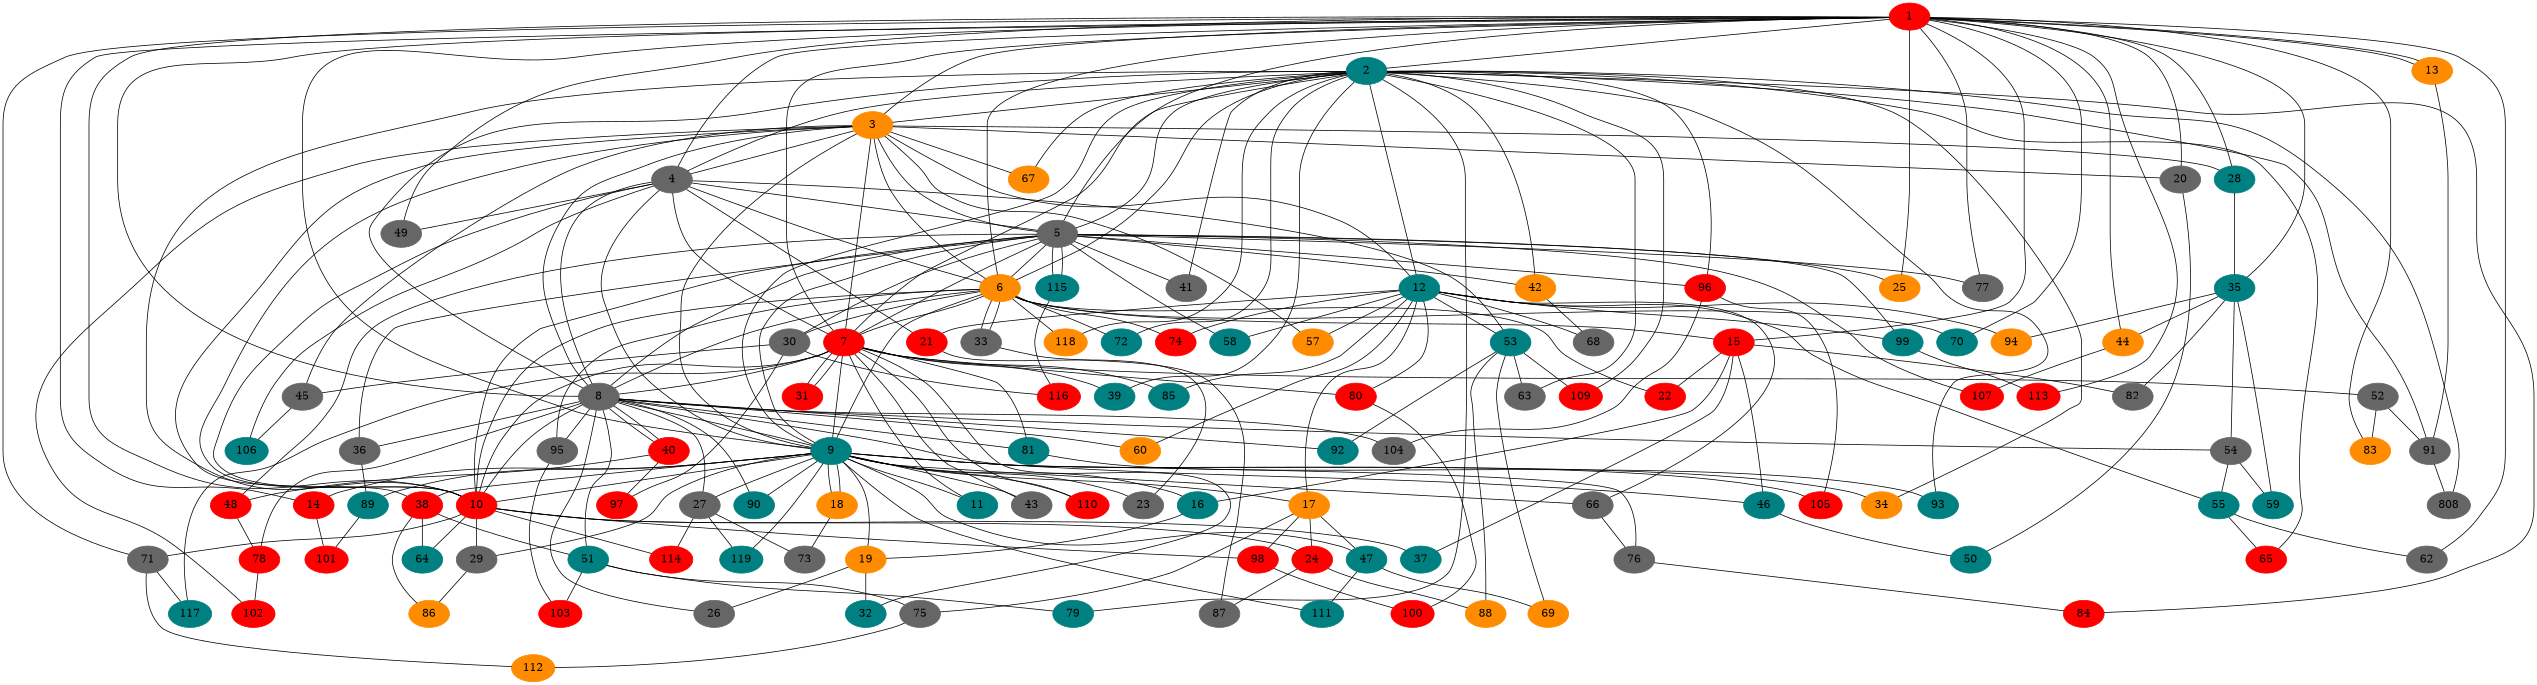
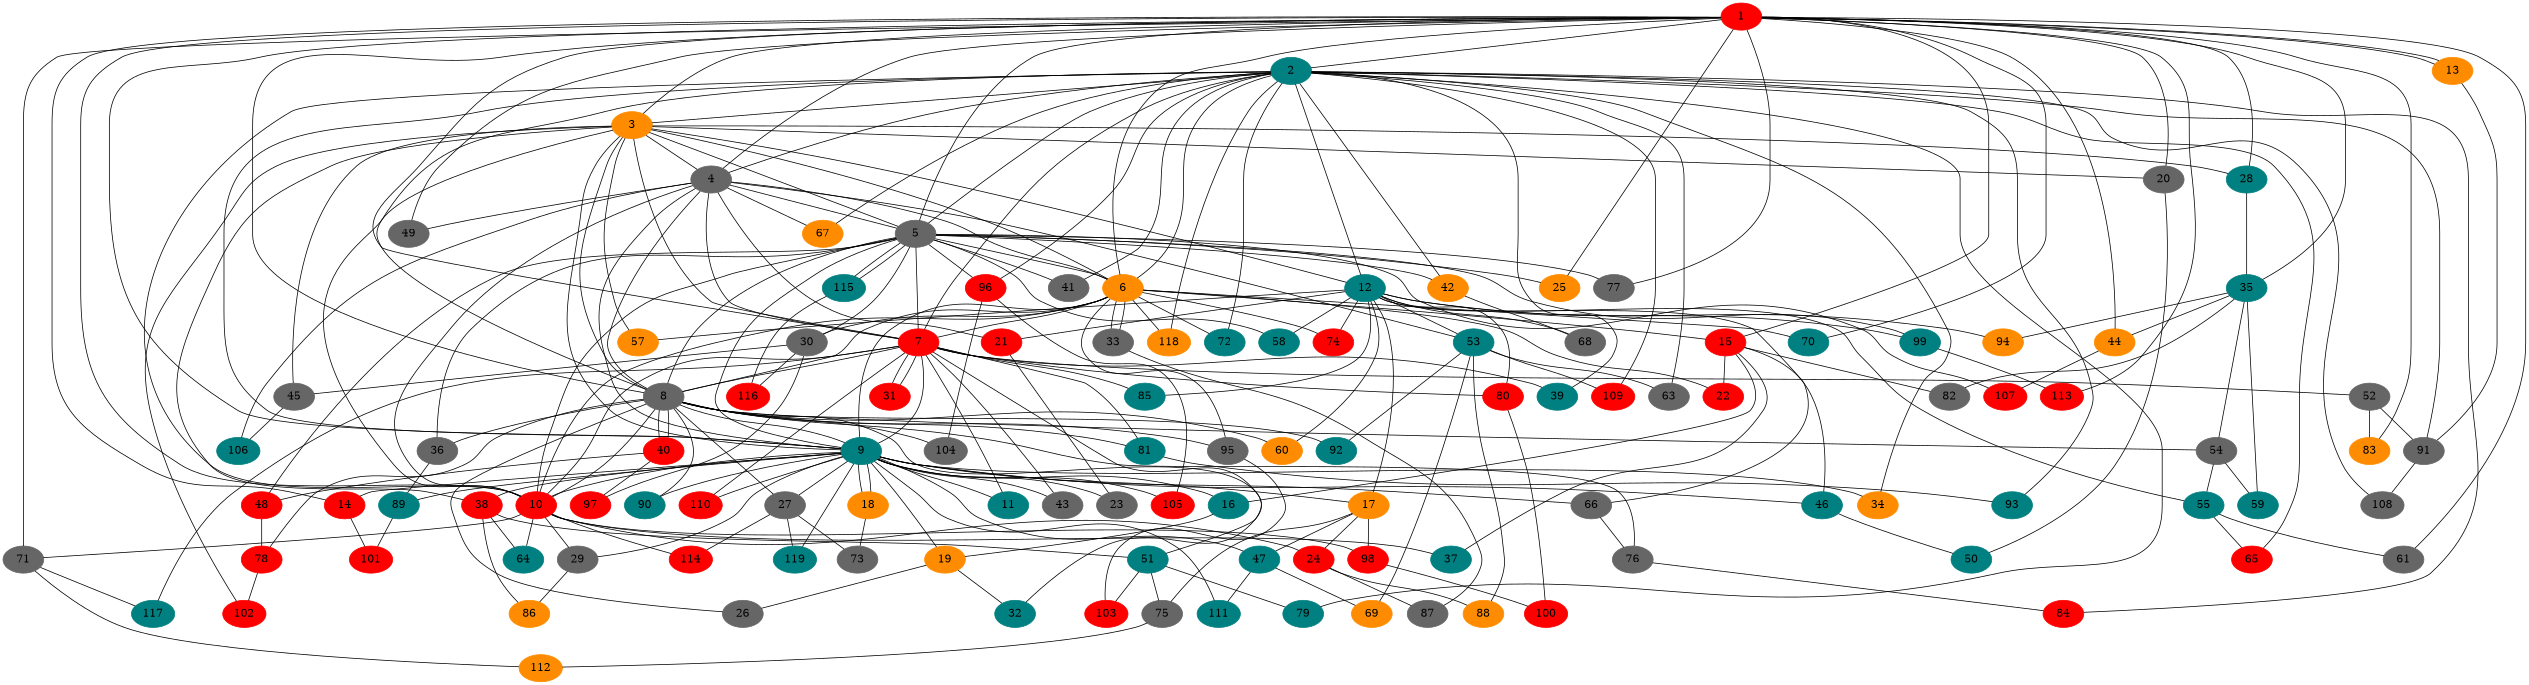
  graph {
    node [color=teal style=filled]
    1 [color=red]
    2
    3 [color=darkorange]
    4 [color=gray40]
    5 [color=gray40]
    6 [color=darkorange]
    7 [color=red]
    8 [color=gray40]
    9
    10 [color=red]
    13 [color=darkorange]
    14 [color=red]
    15 [color=red]
    20 [color=gray40]
    25 [color=darkorange]
    28
    35
    44 [color=darkorange]
    49 [color=gray40]
-   61 [color=gray40 label=62]
+   61 [color=gray40]
    70
    71 [color=gray40]
    77 [color=gray40]
    83 [color=darkorange]
    113 [color=red]
    12
    34 [color=darkorange]
    39
    41 [color=gray40]
    42 [color=darkorange]
    63 [color=gray40]
    65 [color=red]
    67 [color=darkorange]
    72
    79
    84 [color=red]
    91 [color=gray40]
    93
    96 [color=red]
-   108 [color=gray40 label=808]
+   108 [color=gray40]
    109 [color=red]
    118 [color=darkorange]
    38 [color=red]
    45 [color=gray40]
    57 [color=darkorange]
    102 [color=red]
    21 [color=red]
    53
    106
    30 [color=gray40]
    36 [color=gray40]
    48 [color=red]
    58
    99
    107 [color=red]
    115
    22 [color=red]
    33 [color=gray40]
    74 [color=red]
    95 [color=gray40]
    11
    31 [color=red]
    32
    43 [color=gray40]
    52 [color=gray40]
    80 [color=red]
    81
    85
    110 [color=red]
    117
    26 [color=gray40]
    27 [color=gray40]
    40 [color=red]
    51
    54 [color=gray40]
    60 [color=darkorange]
    76 [color=gray40]
    78 [color=red]
    90
    92
    104 [color=gray40]
    16
    17 [color=darkorange]
    18 [color=darkorange]
    19 [color=darkorange]
    23 [color=gray40]
    29 [color=gray40]
    46
    47
    66 [color=gray40]
    89
    105 [color=red]
    111
    119
    24 [color=red]
    37
    64
    98 [color=red]
    114 [color=red]
    101 [color=red]
    82 [color=gray40]
    50
    94 [color=darkorange]
    59
    112 [color=darkorange]
    55
    68 [color=gray40]
    86 [color=darkorange]
    88 [color=darkorange]
    69 [color=darkorange]
    97 [color=red]
    116 [color=red]
    87 [color=gray40]
    103 [color=red]
    100 [color=red]
    73 [color=gray40]
    75 [color=gray40]
    1 -- 2
    1 -- 3
    1 -- 4
    1 -- 5
    1 -- 6
    1 -- 7
    1 -- 8
    1 -- 9
    1 -- 10
    1 -- 13
    1 -- 13
    1 -- 14
    1 -- 15
    1 -- 20
    1 -- 25
    1 -- 28
    1 -- 35
    1 -- 44
    1 -- 49
    1 -- 61
    1 -- 70
    1 -- 71
    1 -- 77
    1 -- 83
    1 -- 113
    2 -- 3
    2 -- 4
    2 -- 5
    2 -- 6
    2 -- 7
    2 -- 8
    2 -- 9
    2 -- 10
    2 -- 12
    2 -- 34
    2 -- 39
    2 -- 41
    2 -- 42
    2 -- 63
    2 -- 65
    2 -- 67
    2 -- 72
    2 -- 79
    2 -- 84
    2 -- 91
    2 -- 93
    2 -- 96
    2 -- 108
    2 -- 109
    2 -- 118
    3 -- 4
    3 -- 5
    3 -- 6
    3 -- 7
    3 -- 8
    3 -- 9
    3 -- 10
    3 -- 20
    3 -- 28
    3 -- 12
-   3 -- 67
+   4 -- 67
    3 -- 38
    3 -- 45
    3 -- 57
    3 -- 102
    4 -- 5
    4 -- 6
    4 -- 7
    4 -- 8
    4 -- 9
    4 -- 10
    4 -- 49
    4 -- 21
    4 -- 53
    4 -- 106
    5 -- 6
    5 -- 7
    5 -- 8
    5 -- 9
    5 -- 10
    5 -- 25
    5 -- 77
    5 -- 41
    5 -- 42
    5 -- 96
    5 -- 30
    5 -- 36
    5 -- 48
    5 -- 58
    5 -- 99
    5 -- 107
    5 -- 115
    5 -- 115
    6 -- 7
    6 -- 8
    6 -- 9
    6 -- 10
    6 -- 15
    6 -- 70
    6 -- 72
    6 -- 118
    6 -- 30
    6 -- 22
    6 -- 33
    6 -- 33
    6 -- 74
    6 -- 95
    7 -- 8
    7 -- 9
    7 -- 10
    7 -- 39
    7 -- 11
    7 -- 31
    7 -- 31
    7 -- 32
    7 -- 43
    7 -- 52
    7 -- 80
    7 -- 81
    7 -- 85
    7 -- 110
    7 -- 117
    8 -- 9
    8 -- 10
    8 -- 36
    8 -- 95
    8 -- 81
    8 -- 26
    8 -- 27
    8 -- 40
    8 -- 40
    8 -- 51
    8 -- 54
    8 -- 60
    8 -- 76
    8 -- 78
    8 -- 90
    8 -- 92
    8 -- 104
    9 -- 10
    9 -- 14
    9 -- 34
    9 -- 38
    9 -- 11
    9 -- 43
    9 -- 110
    9 -- 27
    9 -- 90
    9 -- 16
    9 -- 17
    9 -- 18
    9 -- 18
    9 -- 19
    9 -- 23
    9 -- 29
    9 -- 46
    9 -- 47
    9 -- 66
    9 -- 89
    9 -- 105
    9 -- 111
    9 -- 119
    10 -- 71
    10 -- 29
    10 -- 24
    10 -- 37
    10 -- 64
    10 -- 98
    10 -- 114
    13 -- 91
    14 -- 101
    15 -- 22
    15 -- 16
    15 -- 46
    15 -- 37
    15 -- 82
    20 -- 50
    28 -- 35
    35 -- 44
    35 -- 54
    35 -- 82
    35 -- 94
    35 -- 59
    44 -- 107
    71 -- 117
    71 -- 112
    12 -- 57
    12 -- 21
    12 -- 53
    12 -- 58
    12 -- 99
    12 -- 74
    12 -- 80
    12 -- 85
    12 -- 60
    12 -- 17
    12 -- 66
    12 -- 94
    12 -- 55
    12 -- 68
    42 -- 68
    91 -- 108
    96 -- 104
    96 -- 105
    38 -- 51
    38 -- 64
    38 -- 86
    45 -- 106
    21 -- 23
    53 -- 63
    53 -- 109
    53 -- 92
    53 -- 88
    53 -- 69
    30 -- 45
    30 -- 97
    30 -- 116
    36 -- 89
    48 -- 78
    99 -- 113
    115 -- 116
    33 -- 87
    95 -- 103
    52 -- 83
    52 -- 91
    80 -- 100
    81 -- 93
    27 -- 119
    27 -- 114
    27 -- 73
    40 -- 48
    40 -- 97
    51 -- 79
    51 -- 103
    51 -- 75
    54 -- 59
    54 -- 55
    76 -- 84
    78 -- 102
    16 -- 19
    17 -- 47
    17 -- 24
    17 -- 98
    17 -- 75
    18 -- 73
    19 -- 32
    19 -- 26
    29 -- 86
    46 -- 50
    47 -- 111
    47 -- 69
    66 -- 76
    89 -- 101
    24 -- 88
    24 -- 87
    98 -- 100
    55 -- 61
    55 -- 65
    75 -- 112
  }
